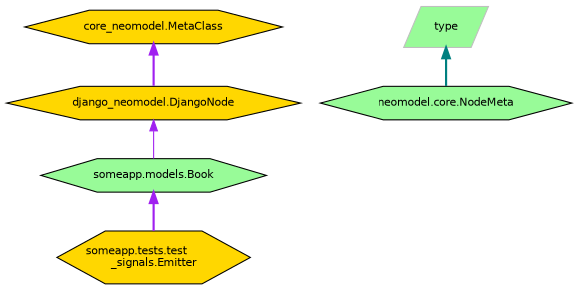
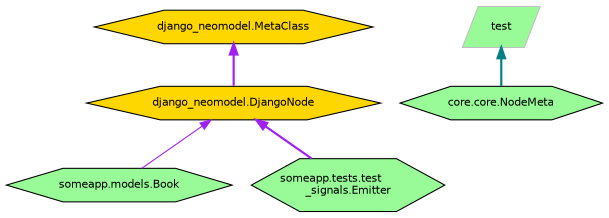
  digraph {
    fontname="DejaVu Sans"
    node [color=black fillcolor=palegreen fontname="DejaVu Sans" fontsize=10 shape=hexagon style=filled]
    edge [color=purple dir=back fontname="DejaVu Sans" fontsize=10 labelfontname=Helvetica labelfontsize=10 style=bold]
-   n1 [fillcolor=gold fontcolor=black height=0.2 label="core_neomodel.MetaClass" width=0.4]
+   n1 [fillcolor=gold fontcolor=black height=0.2 label="django_neomodel.MetaClass" width=0.4]
    n2 [fillcolor=gold height=0.2 label="django_neomodel.DjangoNode" width=0.4]
    n3 [height=0.2 label="someapp.models.Book" width=0.4]
-   n4 [fillcolor=gold height=0.2 label="someapp.tests.test\l_signals.Emitter" width=0.4]
-   n5 [height=0.2 label="neomodel.core.NodeMeta" width=0.4]
-   n6 [color=grey75 height=0.2 label=type shape=parallelogram width=0.4]
+   n4 [height=0.2 label="someapp.tests.test\l_signals.Emitter" width=0.4]
+   n5 [height=0.2 label="core.core.NodeMeta" width=0.4]
+   n6 [color=grey75 height=0.2 label=test shape=parallelogram width=0.4]
    n1 -> n2
    n2 -> n3 [style=solid]
-   n3 -> n4
+   n2 -> n4
    n6 -> n5 [color=teal]
  }
